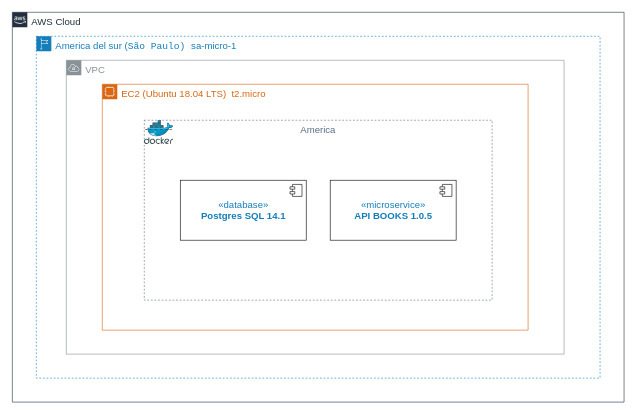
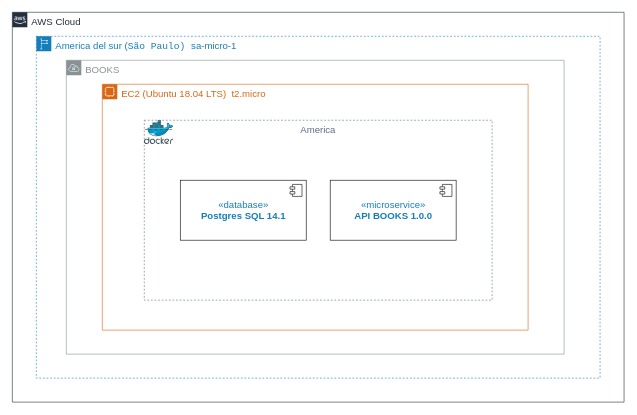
  <mxCell id="0" />
  <mxCell id="1" parent="0" />
- <mxCell id="2" value="&lt;font style=&quot;font-size: 16px&quot;&gt;VPC&lt;/font&gt;" style="sketch=0;outlineConnect=0;gradientColor=none;html=1;whiteSpace=wrap;fontSize=12;fontStyle=0;shape=mxgraph.aws4.group;grIcon=mxgraph.aws4.group_vpc;strokeColor=#879196;fillColor=none;verticalAlign=top;align=left;spacingLeft=30;fontColor=#879196;dashed=0;" vertex="1" parent="1"><mxGeometry x="110" y="100" width="830" height="490" as="geometry" /></mxCell>
+ <mxCell id="2" value="&lt;font style=&quot;font-size: 16px&quot;&gt;BOOKS&lt;/font&gt;" style="sketch=0;outlineConnect=0;gradientColor=none;html=1;whiteSpace=wrap;fontSize=12;fontStyle=0;shape=mxgraph.aws4.group;grIcon=mxgraph.aws4.group_vpc;strokeColor=#879196;fillColor=none;verticalAlign=top;align=left;spacingLeft=30;fontColor=#879196;dashed=0;" vertex="1" parent="1"><mxGeometry x="110" y="100" width="830" height="490" as="geometry" /></mxCell>
  <mxCell id="3" value="&lt;font style=&quot;font-size: 16px&quot;&gt;AWS Cloud&lt;/font&gt;" style="points=[[0,0],[0.25,0],[0.5,0],[0.75,0],[1,0],[1,0.25],[1,0.5],[1,0.75],[1,1],[0.75,1],[0.5,1],[0.25,1],[0,1],[0,0.75],[0,0.5],[0,0.25]];outlineConnect=0;gradientColor=none;html=1;whiteSpace=wrap;fontSize=12;fontStyle=0;container=1;pointerEvents=0;collapsible=0;recursiveResize=0;shape=mxgraph.aws4.group;grIcon=mxgraph.aws4.group_aws_cloud_alt;strokeColor=#232F3E;fillColor=none;verticalAlign=top;align=left;spacingLeft=30;fontColor=#232F3E;dashed=0;" vertex="1" parent="1"><mxGeometry x="20" y="20" width="1020" height="650" as="geometry" /></mxCell>
  <mxCell id="4" value="&lt;font style=&quot;font-size: 16px&quot;&gt;America del sur (&lt;span style=&quot;font-family: &amp;#34;consolas&amp;#34; , &amp;#34;lucida console&amp;#34; , &amp;#34;courier new&amp;#34; , monospace&quot;&gt;São Paulo)&lt;/span&gt;&lt;span style=&quot;color: rgb(32 , 33 , 36) ; font-family: &amp;#34;consolas&amp;#34; , &amp;#34;lucida console&amp;#34; , &amp;#34;courier new&amp;#34; , monospace&quot;&gt;&amp;nbsp;&lt;/span&gt;sa-micro-1&lt;/font&gt;" style="points=[[0,0],[0.25,0],[0.5,0],[0.75,0],[1,0],[1,0.25],[1,0.5],[1,0.75],[1,1],[0.75,1],[0.5,1],[0.25,1],[0,1],[0,0.75],[0,0.5],[0,0.25]];outlineConnect=0;gradientColor=none;html=1;whiteSpace=wrap;fontSize=12;fontStyle=0;container=1;pointerEvents=0;collapsible=0;recursiveResize=0;shape=mxgraph.aws4.group;grIcon=mxgraph.aws4.group_region;strokeColor=#147EBA;fillColor=none;verticalAlign=top;align=left;spacingLeft=30;fontColor=#147EBA;dashed=1;" vertex="1" parent="1"><mxGeometry x="60" y="60" width="940" height="570" as="geometry" /></mxCell>
  <mxCell id="5" value="&lt;font style=&quot;font-size: 16px&quot;&gt;EC2 (Ubuntu 18.04 LTS)&amp;nbsp; t2.micro&lt;/font&gt;" style="points=[[0,0],[0.25,0],[0.5,0],[0.75,0],[1,0],[1,0.25],[1,0.5],[1,0.75],[1,1],[0.75,1],[0.5,1],[0.25,1],[0,1],[0,0.75],[0,0.5],[0,0.25]];outlineConnect=0;gradientColor=none;html=1;whiteSpace=wrap;fontSize=12;fontStyle=0;container=1;pointerEvents=0;collapsible=0;recursiveResize=0;shape=mxgraph.aws4.group;grIcon=mxgraph.aws4.group_ec2_instance_contents;strokeColor=#D86613;fillColor=none;verticalAlign=top;align=left;spacingLeft=30;fontColor=#D86613;dashed=0;" vertex="1" parent="4"><mxGeometry x="110" y="80" width="710" height="410" as="geometry" /></mxCell>
  <mxCell id="6" value="America" style="fillColor=none;strokeColor=#5A6C86;dashed=1;verticalAlign=top;fontStyle=0;fontColor=#5A6C86;fontSize=16;" vertex="1" parent="1"><mxGeometry x="240" y="200" width="580" height="300" as="geometry" /></mxCell>
  <mxCell id="7" value="" style="sketch=0;aspect=fixed;html=1;points=[];align=center;image;fontSize=12;image=img/lib/mscae/Docker.svg;fontColor=#147EBA;" vertex="1" parent="1"><mxGeometry x="240" y="200" width="48.78" height="40" as="geometry" /></mxCell>
  <mxCell id="8" value="«database»&lt;br&gt;&lt;b&gt;Postgres SQL 14.1&lt;/b&gt;" style="html=1;dropTarget=0;fontSize=16;fontColor=#147EBA;" vertex="1" parent="1"><mxGeometry x="300" y="300" width="210" height="100" as="geometry" /></mxCell>
  <mxCell id="9" value="" style="shape=module;jettyWidth=8;jettyHeight=4;fontSize=16;fontColor=#147EBA;" vertex="1" parent="8"><mxGeometry x="1" width="20" height="20" relative="1" as="geometry"><mxPoint x="-27" y="7" as="offset" /></mxGeometry></mxCell>
- <mxCell id="10" value="«microservice»&lt;br&gt;&lt;b&gt;API BOOKS 1.0.5&lt;/b&gt;" style="html=1;dropTarget=0;fontSize=16;fontColor=#147EBA;" vertex="1" parent="1"><mxGeometry x="550" y="300" width="210" height="100" as="geometry" /></mxCell>
+ <mxCell id="10" value="«microservice»&lt;br&gt;&lt;b&gt;API BOOKS 1.0.0&lt;/b&gt;" style="html=1;dropTarget=0;fontSize=16;fontColor=#147EBA;" vertex="1" parent="1"><mxGeometry x="550" y="300" width="210" height="100" as="geometry" /></mxCell>
  <mxCell id="11" value="" style="shape=module;jettyWidth=8;jettyHeight=4;fontSize=16;fontColor=#147EBA;" vertex="1" parent="10"><mxGeometry x="1" width="20" height="20" relative="1" as="geometry"><mxPoint x="-27" y="7" as="offset" /></mxGeometry></mxCell>
